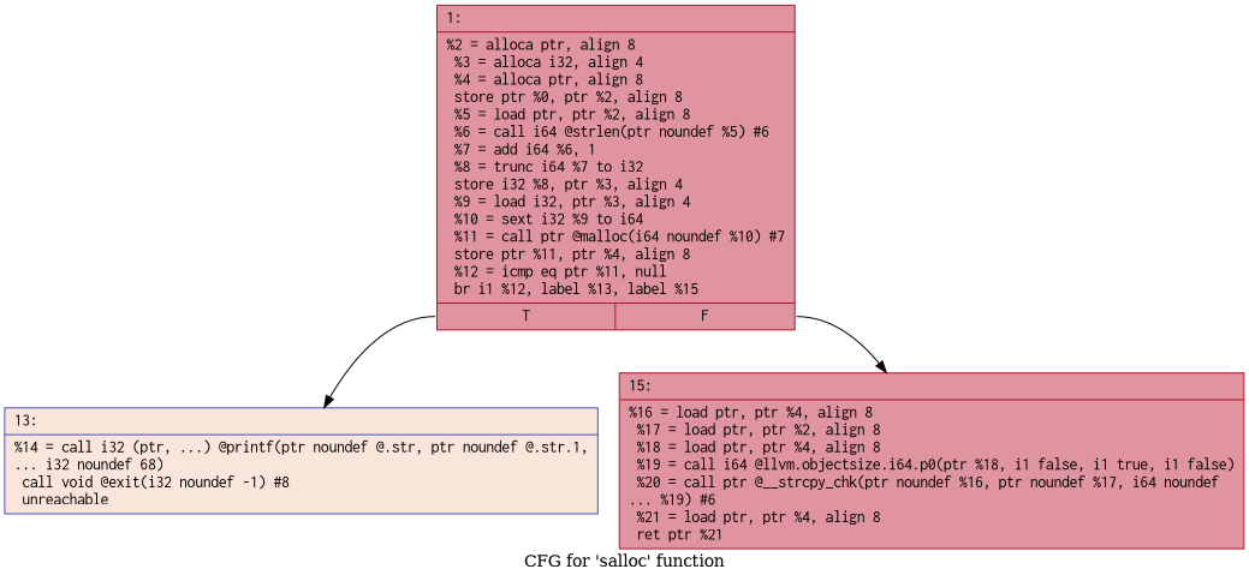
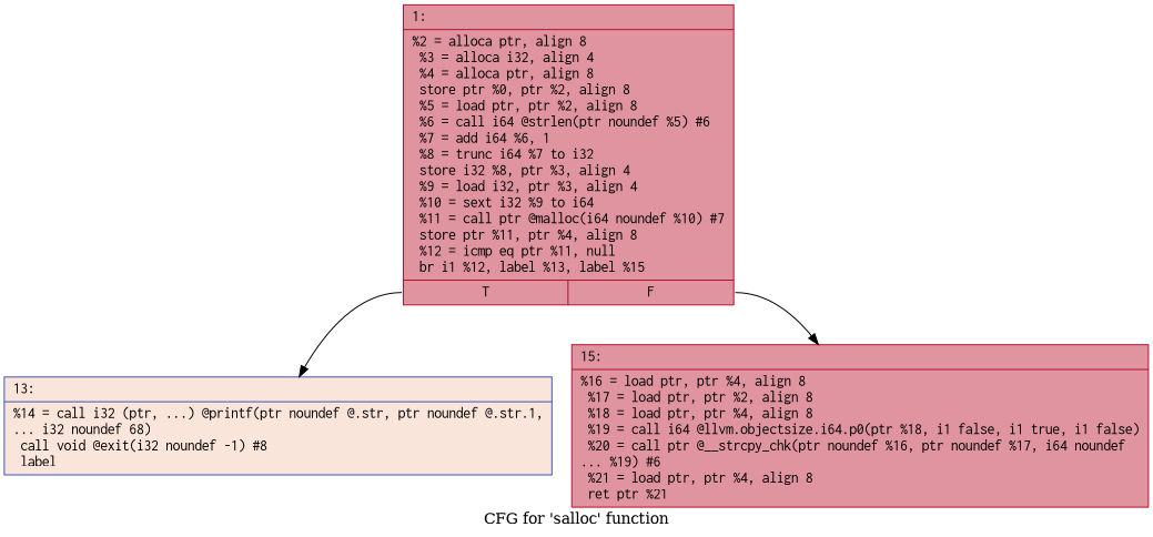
  digraph {
    label="CFG for 'salloc' function"
    node [color="#b70d28ff" fillcolor="#b70d2870" fontname=Courier shape=record style=filled]
    n1 [label="{1:\l|  %2 = alloca ptr, align 8\l  %3 = alloca i32, align 4\l  %4 = alloca ptr, align 8\l  store ptr %0, ptr %2, align 8\l  %5 = load ptr, ptr %2, align 8\l  %6 = call i64 @strlen(ptr noundef %5) #6\l  %7 = add i64 %6, 1\l  %8 = trunc i64 %7 to i32\l  store i32 %8, ptr %3, align 4\l  %9 = load i32, ptr %3, align 4\l  %10 = sext i32 %9 to i64\l  %11 = call ptr @malloc(i64 noundef %10) #7\l  store ptr %11, ptr %4, align 8\l  %12 = icmp eq ptr %11, null\l  br i1 %12, label %13, label %15\l|{<s0>T|<s1>F}}"]
-   n2 [color="#3d50c3ff" fillcolor="#f4c5ad70" label="{13:\l|  %14 = call i32 (ptr, ...) @printf(ptr noundef @.str, ptr noundef @.str.1,\l... i32 noundef 68)\l  call void @exit(i32 noundef -1) #8\l  unreachable\l}"]
+   n2 [color="#3d50c3ff" fillcolor="#f4c5ad70" label="{13:\l|  %14 = call i32 (ptr, ...) @printf(ptr noundef @.str, ptr noundef @.str.1,\l... i32 noundef 68)\l  call void @exit(i32 noundef -1) #8\l  label\l}"]
    n3 [label="{15:\l|  %16 = load ptr, ptr %4, align 8\l  %17 = load ptr, ptr %2, align 8\l  %18 = load ptr, ptr %4, align 8\l  %19 = call i64 @llvm.objectsize.i64.p0(ptr %18, i1 false, i1 true, i1 false)\l  %20 = call ptr @__strcpy_chk(ptr noundef %16, ptr noundef %17, i64 noundef\l... %19) #6\l  %21 = load ptr, ptr %4, align 8\l  ret ptr %21\l}"]
    n1 -> n2 [tailport=s0]
    n1 -> n3 [tailport=s1]
  }
